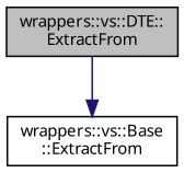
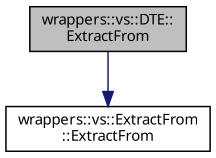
  digraph {
    rankdir=TB
    node [color=black fontname=Verdana fontsize=10 shape=record style=filled]
    n1 [fillcolor=grey75 fontcolor=black height=0.2 label="wrappers::vs::DTE::\lExtractFrom" width=0.4]
-   n2 [fillcolor=white height=0.2 label="wrappers::vs::Base\l::ExtractFrom" width=0.4]
+   n2 [fillcolor=white height=0.2 label="wrappers::vs::ExtractFrom\l::ExtractFrom" width=0.4]
    n1 -> n2 [color=midnightblue fontname=Verdana fontsize=10 labelfontname=Verdana labelfontsize=10 style=solid]
  }
